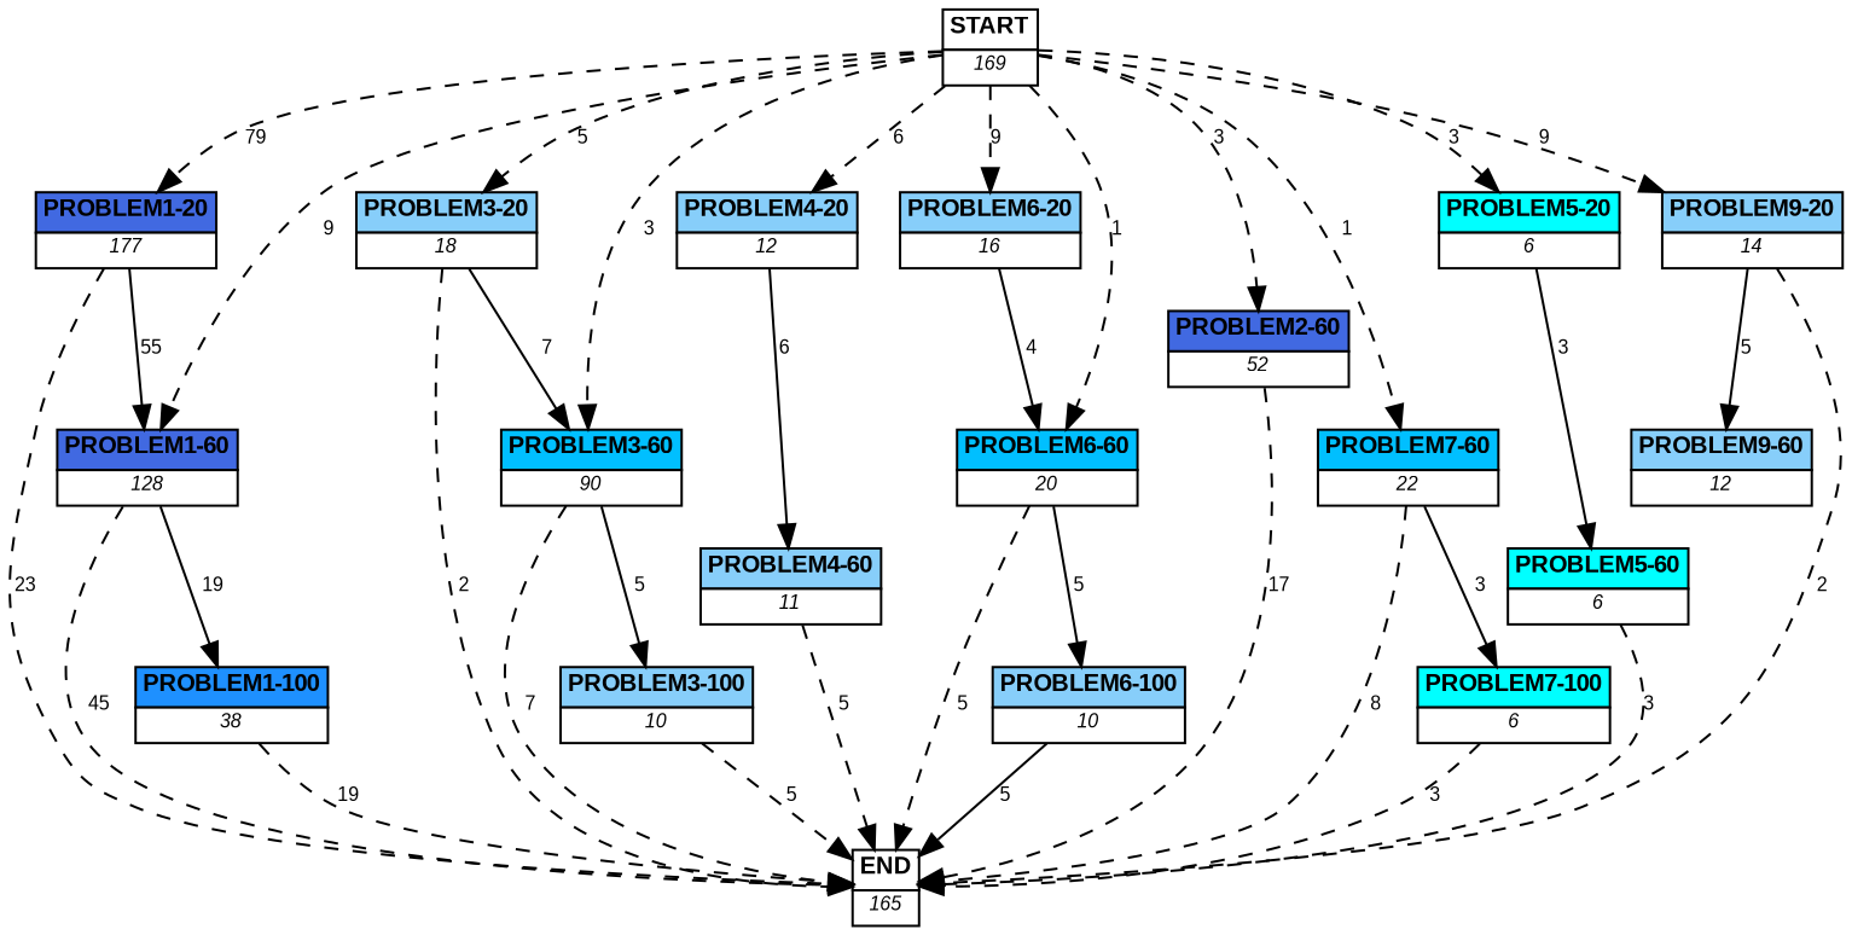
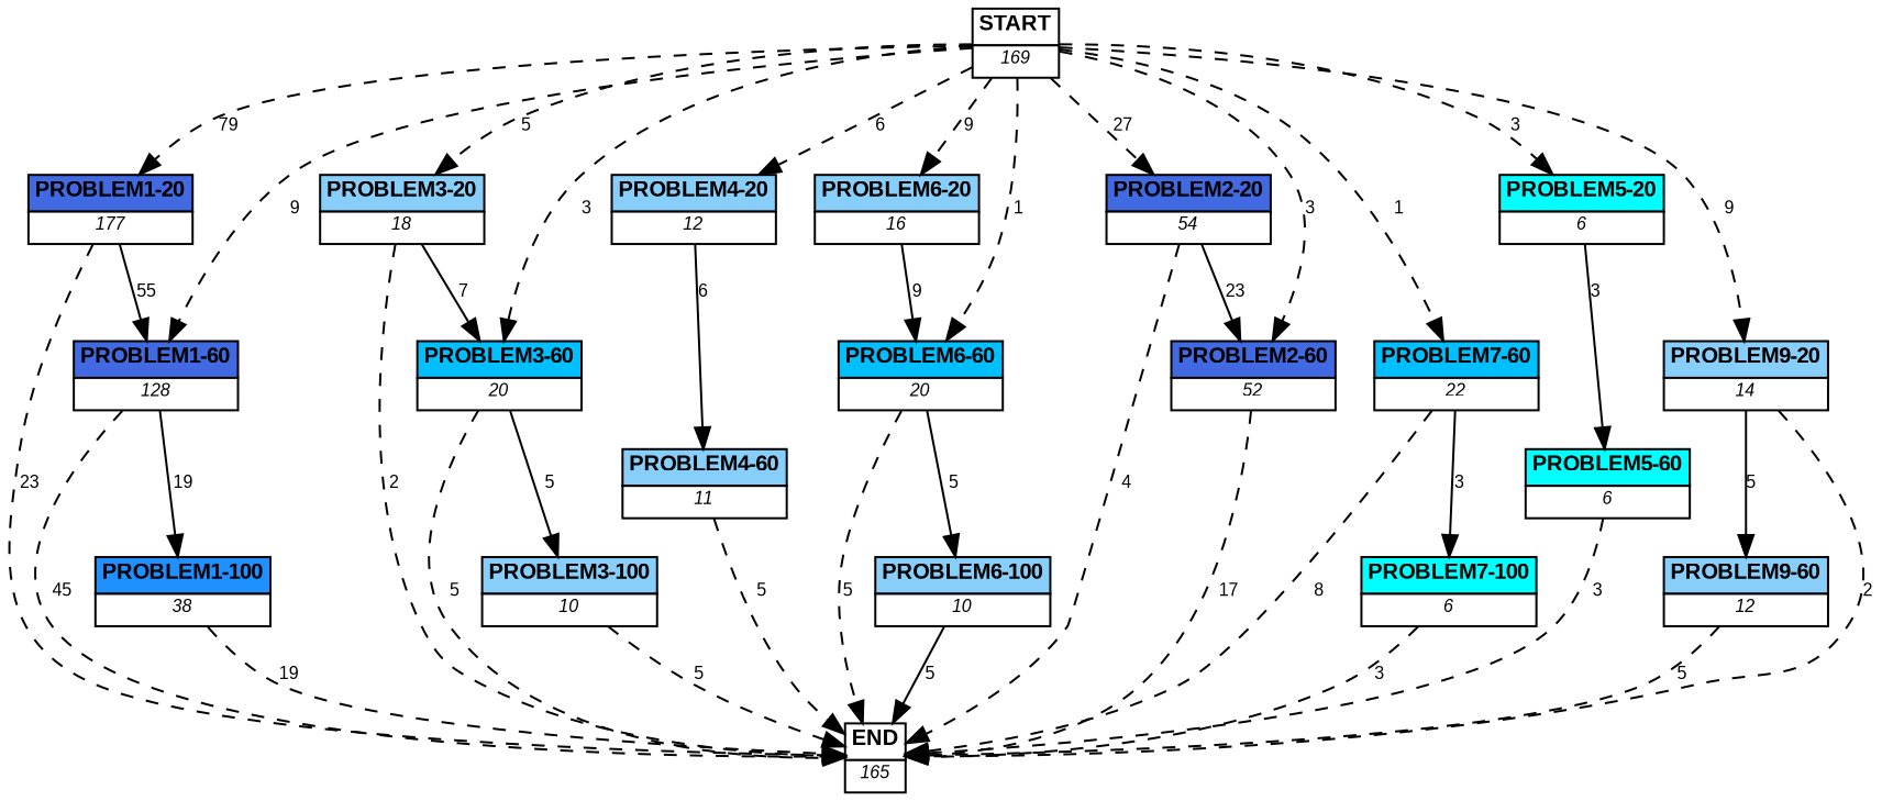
  digraph {
    node [shape=plain]
    edge [fontname=Arial fontsize=8 labelfloat=false style=dashed]
    n1 [label=<<table border="0" cellborder="1" cellspacing="0"><tr><td bgcolor="lightskyblue"><FONT face="Arial" POINT-SIZE="10"><b>PROBLEM9-60</b></FONT></td></tr><tr><td bgcolor="white"><FONT face="Arial" POINT-SIZE="8"><i>12</i></FONT></td></tr></table>>]
    n2 [label=<<table border="0" cellborder="1" cellspacing="0"><tr><td bgcolor="white"><FONT face="Arial" POINT-SIZE="10"><b>END</b></FONT></td></tr><tr><td bgcolor="white"><FONT face="Arial" POINT-SIZE="8"><i>165</i></FONT></td></tr></table>>]
    n3 [label=<<table border="0" cellborder="1" cellspacing="0"><tr><td bgcolor="royalblue"><FONT face="Arial" POINT-SIZE="10"><b>PROBLEM1-20</b></FONT></td></tr><tr><td bgcolor="white"><FONT face="Arial" POINT-SIZE="8"><i>177</i></FONT></td></tr></table>>]
    n4 [label=<<table border="0" cellborder="1" cellspacing="0"><tr><td bgcolor="royalblue"><FONT face="Arial" POINT-SIZE="10"><b>PROBLEM1-60</b></FONT></td></tr><tr><td bgcolor="white"><FONT face="Arial" POINT-SIZE="8"><i>128</i></FONT></td></tr></table>>]
    n5 [label=<<table border="0" cellborder="1" cellspacing="0"><tr><td bgcolor="dodgerblue"><FONT face="Arial" POINT-SIZE="10"><b>PROBLEM1-100</b></FONT></td></tr><tr><td bgcolor="white"><FONT face="Arial" POINT-SIZE="8"><i>38</i></FONT></td></tr></table>>]
    n6 [label=<<table border="0" cellborder="1" cellspacing="0"><tr><td bgcolor="lightskyblue"><FONT face="Arial" POINT-SIZE="10"><b>PROBLEM3-20</b></FONT></td></tr><tr><td bgcolor="white"><FONT face="Arial" POINT-SIZE="8"><i>18</i></FONT></td></tr></table>>]
-   n7 [label=<<table border="0" cellborder="1" cellspacing="0"><tr><td bgcolor="deepskyblue"><FONT face="Arial" POINT-SIZE="10"><b>PROBLEM3-60</b></FONT></td></tr><tr><td bgcolor="white"><FONT face="Arial" POINT-SIZE="8"><i>90</i></FONT></td></tr></table>>]
+   n7 [label=<<table border="0" cellborder="1" cellspacing="0"><tr><td bgcolor="deepskyblue"><FONT face="Arial" POINT-SIZE="10"><b>PROBLEM3-60</b></FONT></td></tr><tr><td bgcolor="white"><FONT face="Arial" POINT-SIZE="8"><i>20</i></FONT></td></tr></table>>]
    n8 [label=<<table border="0" cellborder="1" cellspacing="0"><tr><td bgcolor="lightskyblue"><FONT face="Arial" POINT-SIZE="10"><b>PROBLEM3-100</b></FONT></td></tr><tr><td bgcolor="white"><FONT face="Arial" POINT-SIZE="8"><i>10</i></FONT></td></tr></table>>]
    n9 [label=<<table border="0" cellborder="1" cellspacing="0"><tr><td bgcolor="lightskyblue"><FONT face="Arial" POINT-SIZE="10"><b>PROBLEM4-20</b></FONT></td></tr><tr><td bgcolor="white"><FONT face="Arial" POINT-SIZE="8"><i>12</i></FONT></td></tr></table>>]
    n10 [label=<<table border="0" cellborder="1" cellspacing="0"><tr><td bgcolor="lightskyblue"><FONT face="Arial" POINT-SIZE="10"><b>PROBLEM4-60</b></FONT></td></tr><tr><td bgcolor="white"><FONT face="Arial" POINT-SIZE="8"><i>11</i></FONT></td></tr></table>>]
    n11 [label=<<table border="0" cellborder="1" cellspacing="0"><tr><td bgcolor="lightskyblue"><FONT face="Arial" POINT-SIZE="10"><b>PROBLEM6-20</b></FONT></td></tr><tr><td bgcolor="white"><FONT face="Arial" POINT-SIZE="8"><i>16</i></FONT></td></tr></table>>]
    n12 [label=<<table border="0" cellborder="1" cellspacing="0"><tr><td bgcolor="deepskyblue"><FONT face="Arial" POINT-SIZE="10"><b>PROBLEM6-60</b></FONT></td></tr><tr><td bgcolor="white"><FONT face="Arial" POINT-SIZE="8"><i>20</i></FONT></td></tr></table>>]
    n13 [label=<<table border="0" cellborder="1" cellspacing="0"><tr><td bgcolor="lightskyblue"><FONT face="Arial" POINT-SIZE="10"><b>PROBLEM6-100</b></FONT></td></tr><tr><td bgcolor="white"><FONT face="Arial" POINT-SIZE="8"><i>10</i></FONT></td></tr></table>>]
+   n14 [label=<<table border="0" cellborder="1" cellspacing="0"><tr><td bgcolor="royalblue"><FONT face="Arial" POINT-SIZE="10"><b>PROBLEM2-20</b></FONT></td></tr><tr><td bgcolor="white"><FONT face="Arial" POINT-SIZE="8"><i>54</i></FONT></td></tr></table>>]
    n15 [label=<<table border="0" cellborder="1" cellspacing="0"><tr><td bgcolor="royalblue"><FONT face="Arial" POINT-SIZE="10"><b>PROBLEM2-60</b></FONT></td></tr><tr><td bgcolor="white"><FONT face="Arial" POINT-SIZE="8"><i>52</i></FONT></td></tr></table>>]
    n16 [label=<<table border="0" cellborder="1" cellspacing="0"><tr><td bgcolor="deepskyblue"><FONT face="Arial" POINT-SIZE="10"><b>PROBLEM7-60</b></FONT></td></tr><tr><td bgcolor="white"><FONT face="Arial" POINT-SIZE="8"><i>22</i></FONT></td></tr></table>>]
    n17 [label=<<table border="0" cellborder="1" cellspacing="0"><tr><td bgcolor="aqua"><FONT face="Arial" POINT-SIZE="10"><b>PROBLEM7-100</b></FONT></td></tr><tr><td bgcolor="white"><FONT face="Arial" POINT-SIZE="8"><i>6</i></FONT></td></tr></table>>]
    n18 [label=<<table border="0" cellborder="1" cellspacing="0"><tr><td bgcolor="aqua"><FONT face="Arial" POINT-SIZE="10"><b>PROBLEM5-20</b></FONT></td></tr><tr><td bgcolor="white"><FONT face="Arial" POINT-SIZE="8"><i>6</i></FONT></td></tr></table>>]
    n19 [label=<<table border="0" cellborder="1" cellspacing="0"><tr><td bgcolor="aqua"><FONT face="Arial" POINT-SIZE="10"><b>PROBLEM5-60</b></FONT></td></tr><tr><td bgcolor="white"><FONT face="Arial" POINT-SIZE="8"><i>6</i></FONT></td></tr></table>>]
    n20 [label=<<table border="0" cellborder="1" cellspacing="0"><tr><td bgcolor="lightskyblue"><FONT face="Arial" POINT-SIZE="10"><b>PROBLEM9-20</b></FONT></td></tr><tr><td bgcolor="white"><FONT face="Arial" POINT-SIZE="8"><i>14</i></FONT></td></tr></table>>]
    n21 [label=<<table border="0" cellborder="1" cellspacing="0"><tr><td bgcolor="white"><FONT face="Arial" POINT-SIZE="10"><b>START</b></FONT></td></tr><tr><td bgcolor="white"><FONT face="Arial" POINT-SIZE="8"><i>169</i></FONT></td></tr></table>>]
+   n1 -> n2 [label=5]
    n3 -> n2 [label=23]
    n3 -> n4 [label=55 style=""]
    n4 -> n2 [label=45]
    n4 -> n5 [label=19 style=""]
    n5 -> n2 [label=19]
    n6 -> n2 [label=2]
    n6 -> n7 [label=7 style=""]
-   n7 -> n2 [label=7]
+   n7 -> n2 [label=5]
    n7 -> n8 [label=5 style=""]
    n8 -> n2 [label=5]
    n9 -> n10 [label=6 style=""]
    n10 -> n2 [label=5]
-   n11 -> n12 [label=4 style=""]
+   n11 -> n12 [label=9 style=""]
    n12 -> n2 [label=5]
    n12 -> n13 [label=5 style=""]
    n13 -> n2 [label=5 style=solid]
+   n14 -> n2 [label=4]
+   n14 -> n15 [label=23 style=""]
    n15 -> n2 [label=17]
    n16 -> n2 [label=8]
    n16 -> n17 [label=3 style=""]
    n17 -> n2 [label=3]
    n18 -> n19 [label=3 style=""]
    n19 -> n2 [label=3]
    n20 -> n1 [label=5 style=""]
    n20 -> n2 [label=2]
    n21 -> n3 [label=79]
    n21 -> n4 [label=9]
    n21 -> n6 [label=5]
    n21 -> n7 [label=3]
    n21 -> n9 [label=6]
    n21 -> n11 [label=9]
    n21 -> n12 [label=1]
+   n21 -> n14 [label=27]
    n21 -> n15 [label=3]
    n21 -> n16 [label=1]
    n21 -> n18 [label=3]
    n21 -> n20 [label=9]
  }
